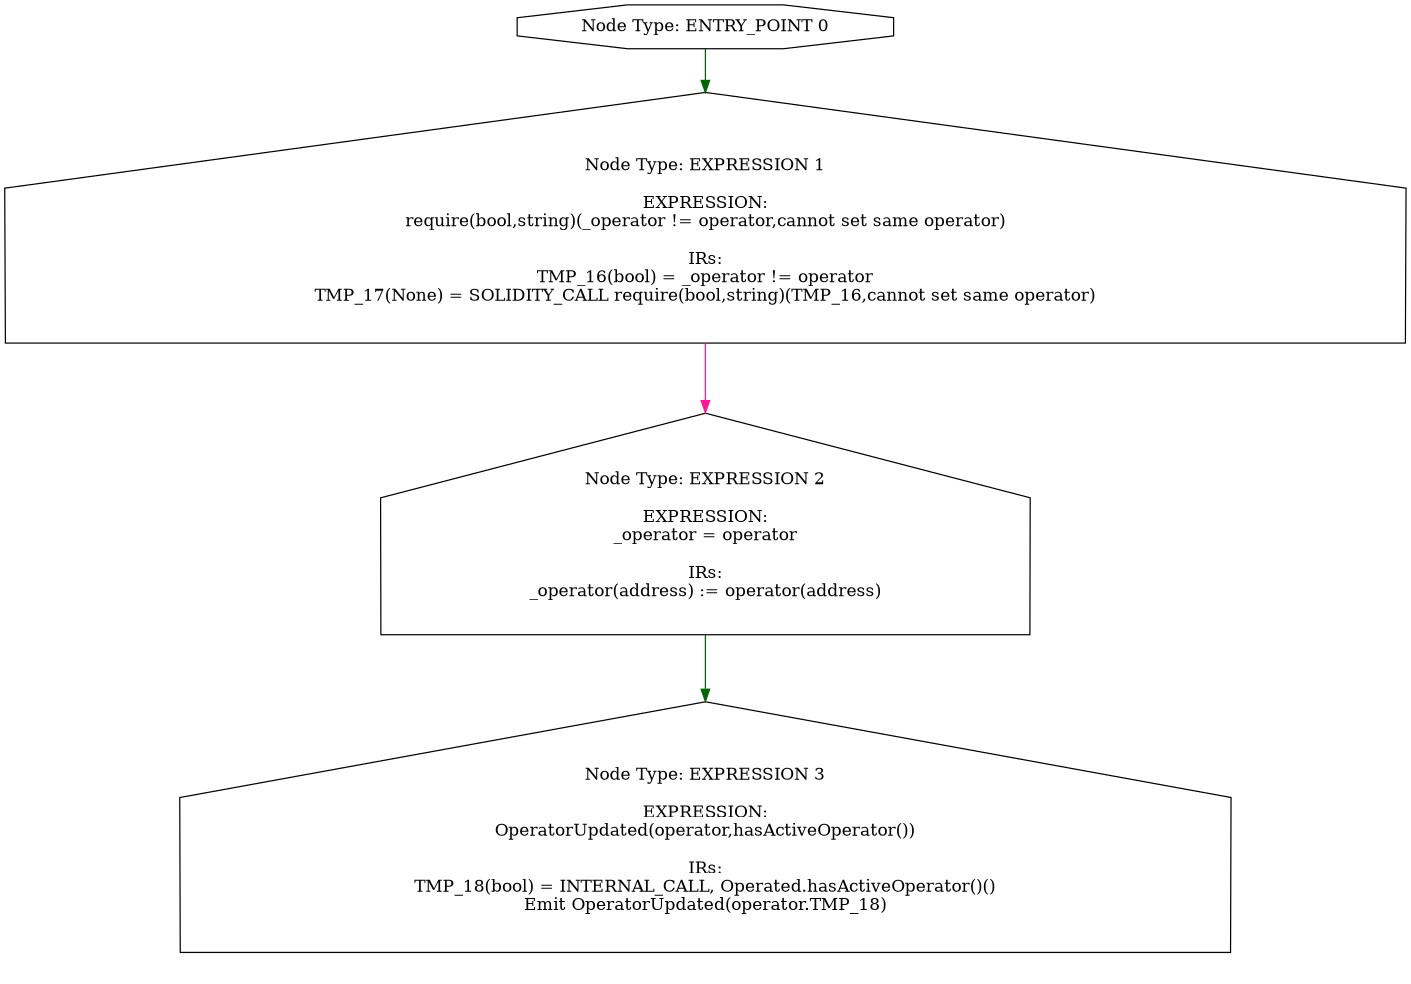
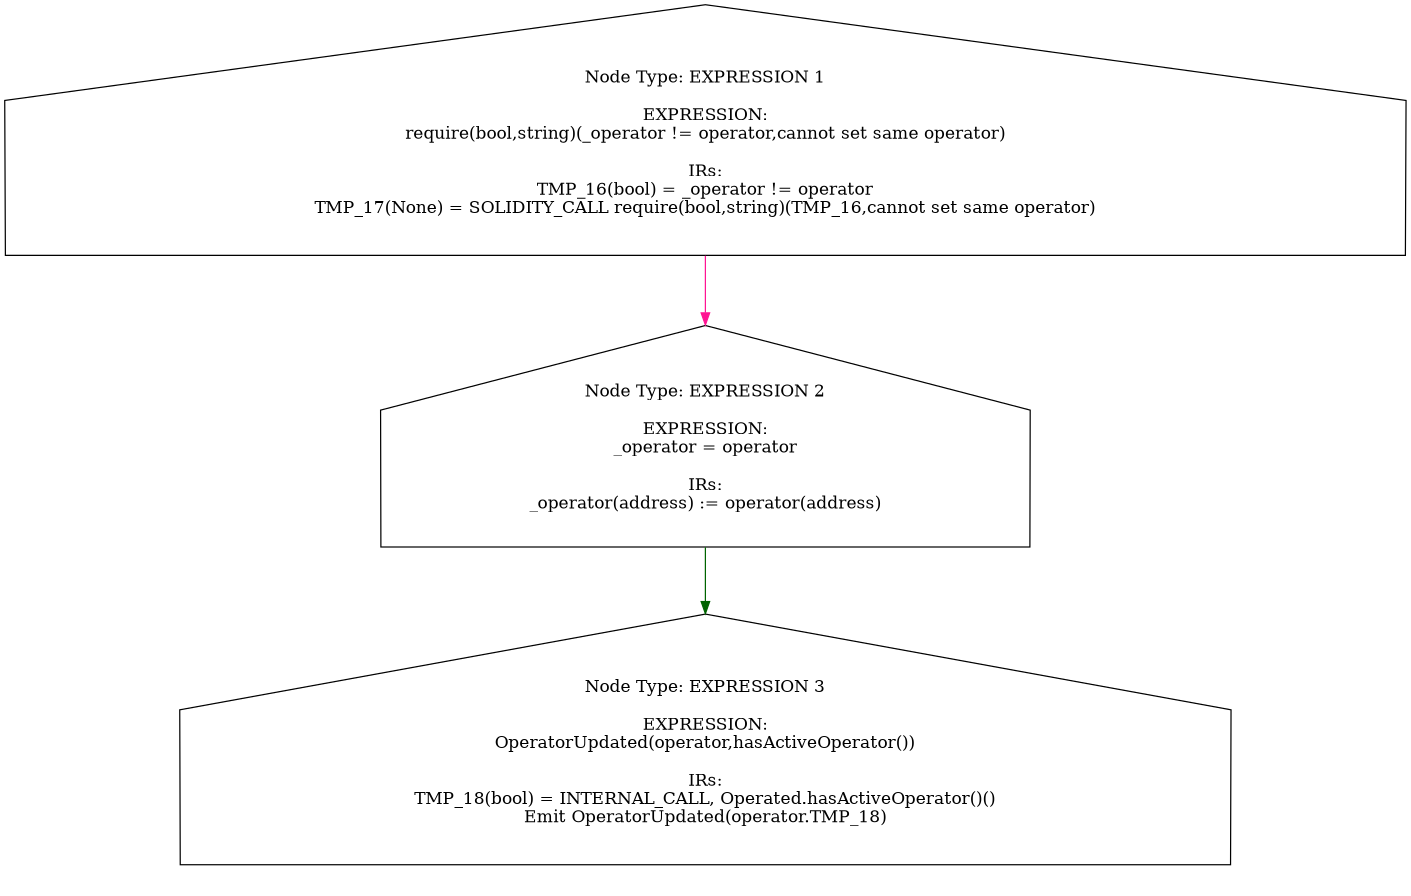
  digraph {
    node [shape=house]
    edge [color=darkgreen]
-   n1 [label="Node Type: ENTRY_POINT 0\n" shape=octagon]
    n2 [label="Node Type: EXPRESSION 1\n\nEXPRESSION:\nrequire(bool,string)(_operator != operator,cannot set same operator)\n\nIRs:\nTMP_16(bool) = _operator != operator\nTMP_17(None) = SOLIDITY_CALL require(bool,string)(TMP_16,cannot set same operator)"]
    n3 [label="Node Type: EXPRESSION 2\n\nEXPRESSION:\n_operator = operator\n\nIRs:\n_operator(address) := operator(address)"]
    n4 [label="Node Type: EXPRESSION 3\n\nEXPRESSION:\nOperatorUpdated(operator,hasActiveOperator())\n\nIRs:\nTMP_18(bool) = INTERNAL_CALL, Operated.hasActiveOperator()()\nEmit OperatorUpdated(operator.TMP_18)"]
-   n1 -> n2
    n2 -> n3 [color=deeppink]
    n3 -> n4
  }
